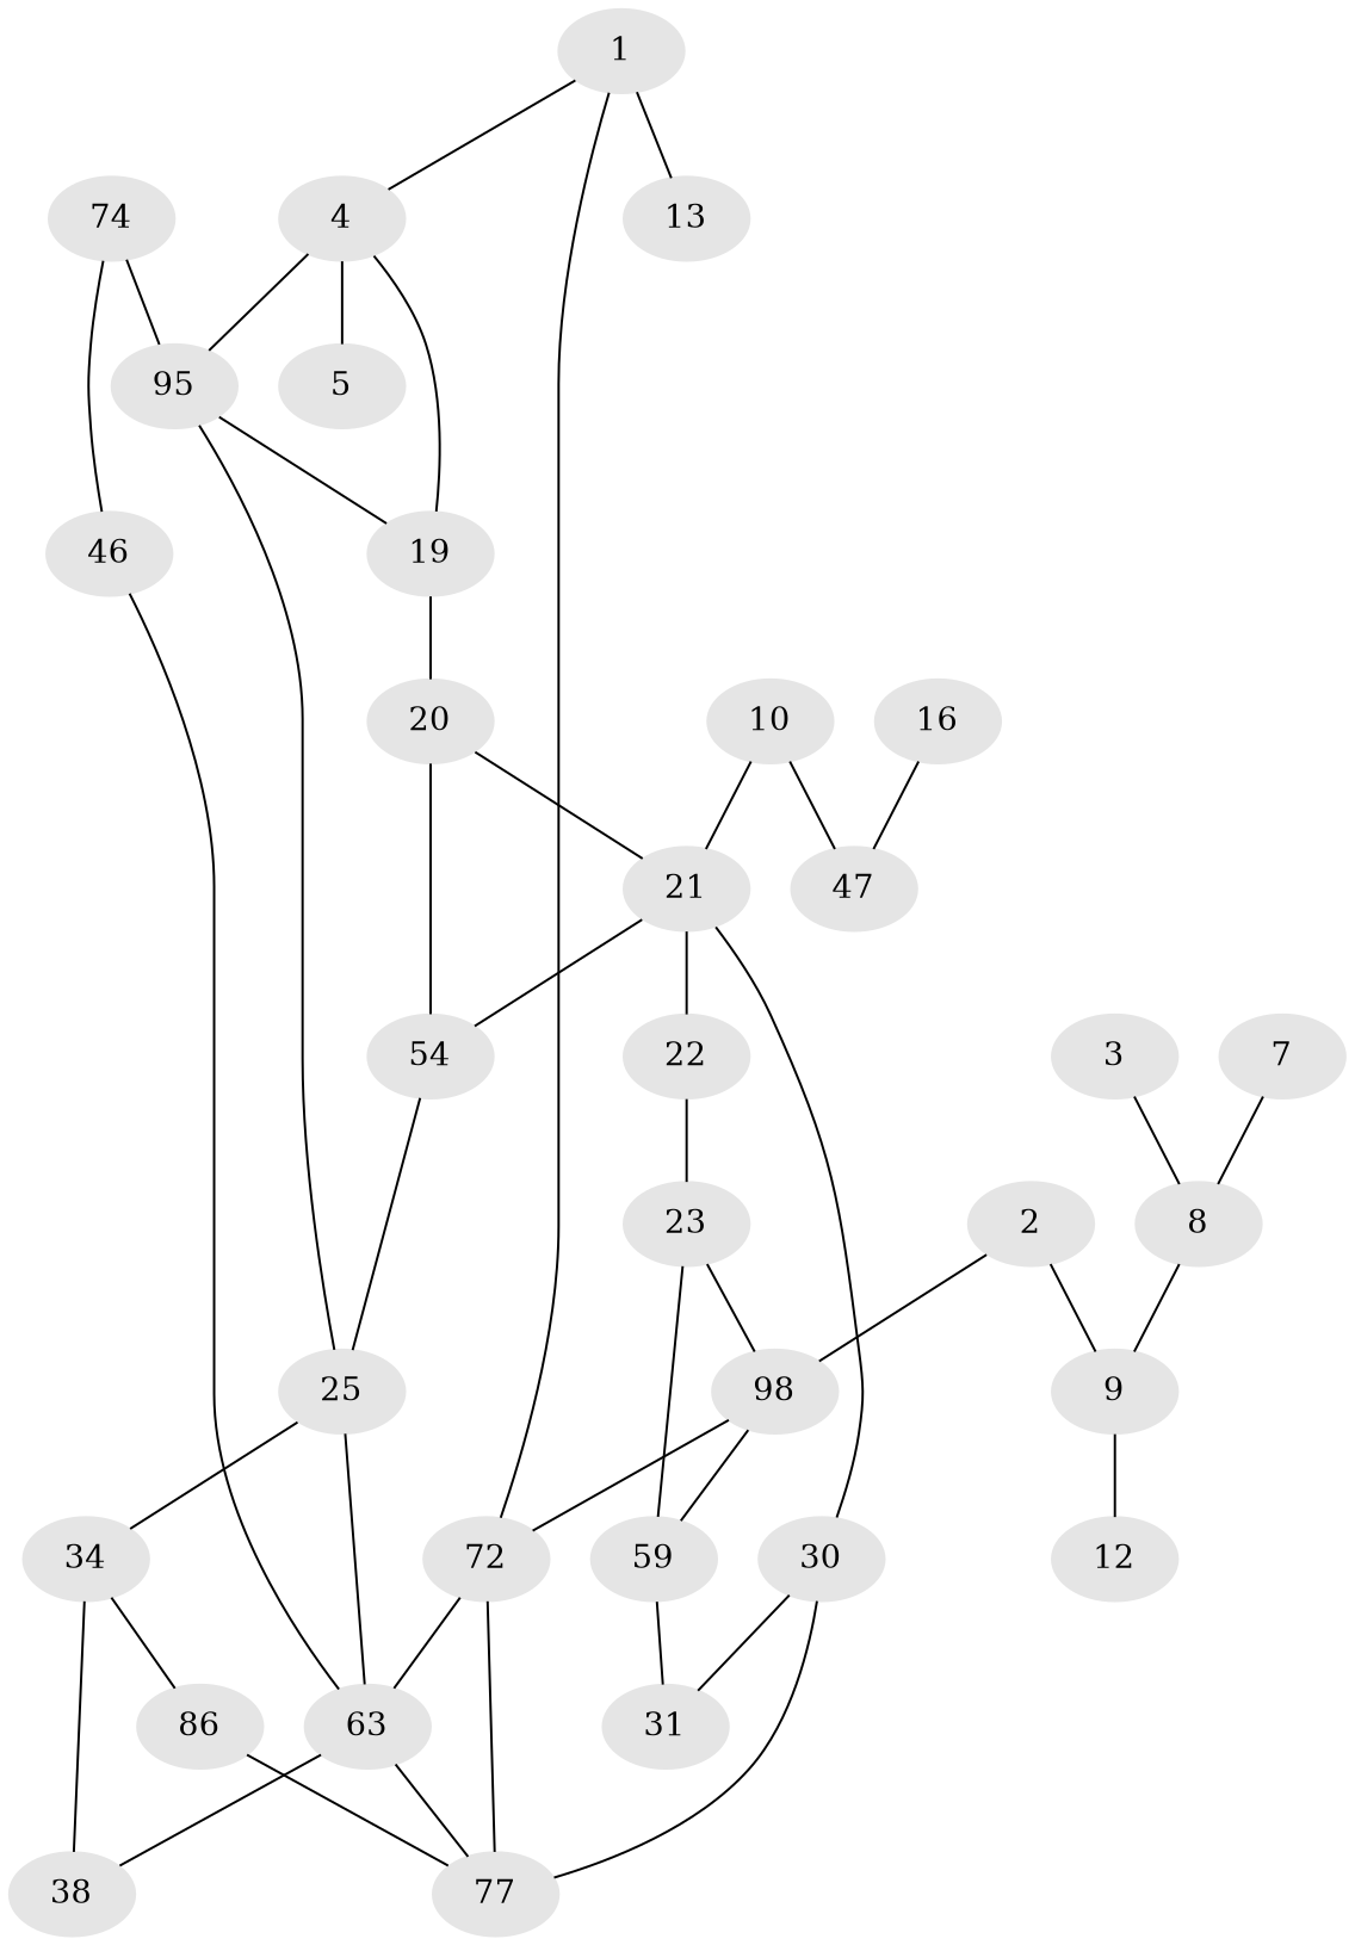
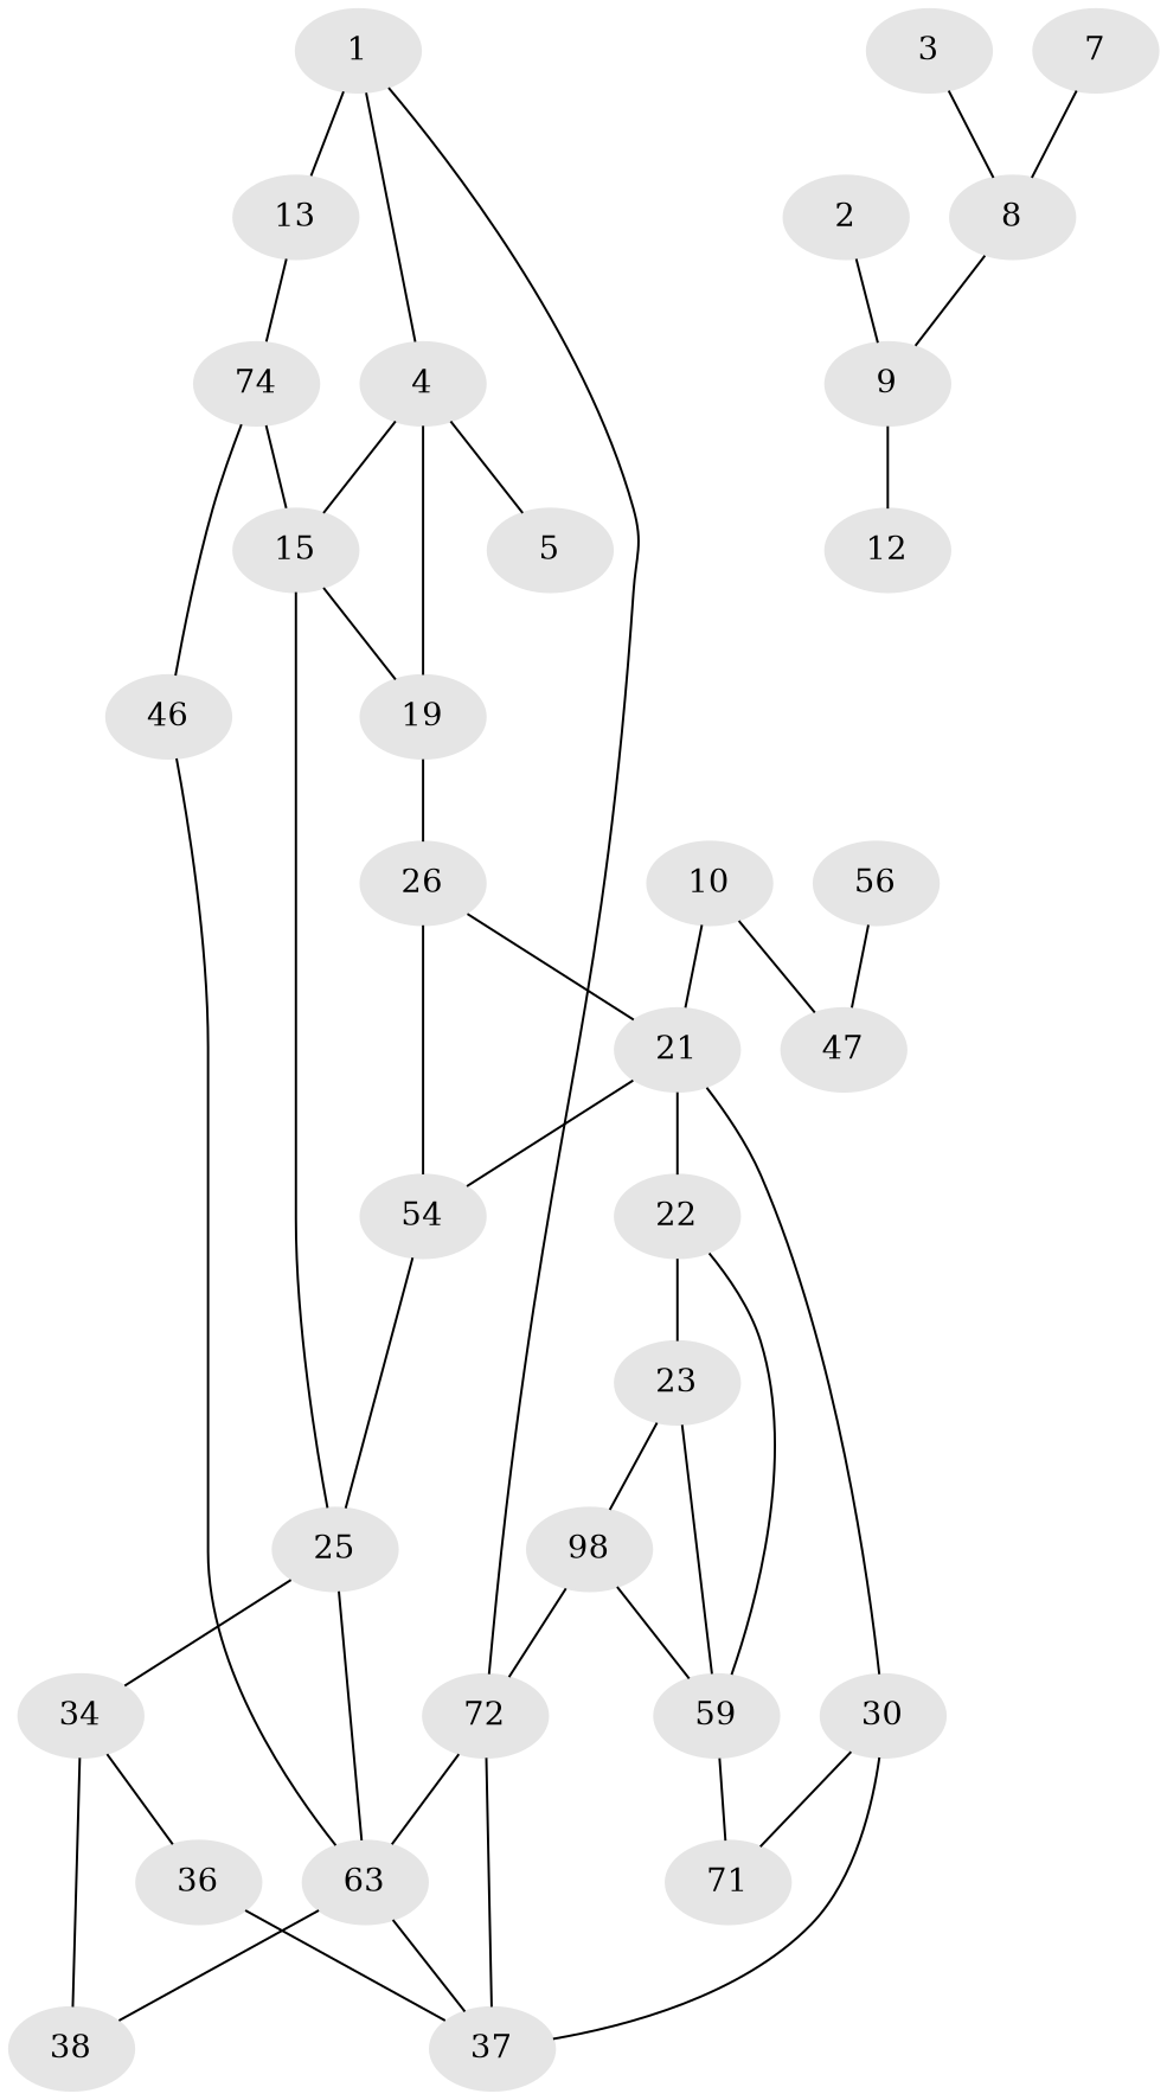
  graph {
    fontname="DejaVu Serif"
    node [color=gray90 fontname="DejaVu Serif" style=filled]
    edge [fontname="DejaVu Serif" weight=1.0]
    1
    4
    13
    n4 [label=72]
    2
    9
    n7 [label=98]
    5
-   15 [label=95]
+   15
    19
    n11 [label=74]
    n12 [label=63]
-   37 [label=77]
+   37
    3
    8
    12
    n17 [label=59]
    25
    n19 [label=47]
-   16
+   16 [label=56]
    7
    10
    21
    n24 [label=54]
    22
    30
    n27 [label=46]
-   20
+   20 [label=26]
    34
    23
-   31
+   31 [label=71]
    n32 [label=38]
-   36 [label=86]
+   36
    1 -- 4
    1 -- 13 [weight=2.0]
    1 -- n4
    4 -- 5
    4 -- 15 [weight=2.0]
    4 -- 19
+   13 -- n11
    n4 -- n12
    n4 -- 37
    2 -- 9
-   2 -- n7
    9 -- 12 [weight=2.0]
    n7 -- n4
    n7 -- n17
    15 -- 19 [weight=2.0]
    15 -- 25
    19 -- 20
    n11 -- 15
    n11 -- n27
    n12 -- 37
    n12 -- n32
    3 -- 8
    8 -- 9
    n17 -- 31 [weight=2.0]
    25 -- n12
    25 -- 34 [weight=2.0]
    16 -- n19
    7 -- 8
    10 -- n19 [weight=2.0]
    10 -- 21
    21 -- n24
    21 -- 22
    21 -- 30
    n24 -- 25
+   22 -- n17
    22 -- 23
    30 -- 37 [weight=2.0]
    30 -- 31 [weight=2.0]
    n27 -- n12
    20 -- 21
    20 -- n24
    34 -- n32 [weight=2.0]
    34 -- 36 [weight=2.0]
    23 -- n7
    23 -- n17 [weight=2.0]
    36 -- 37
  }
